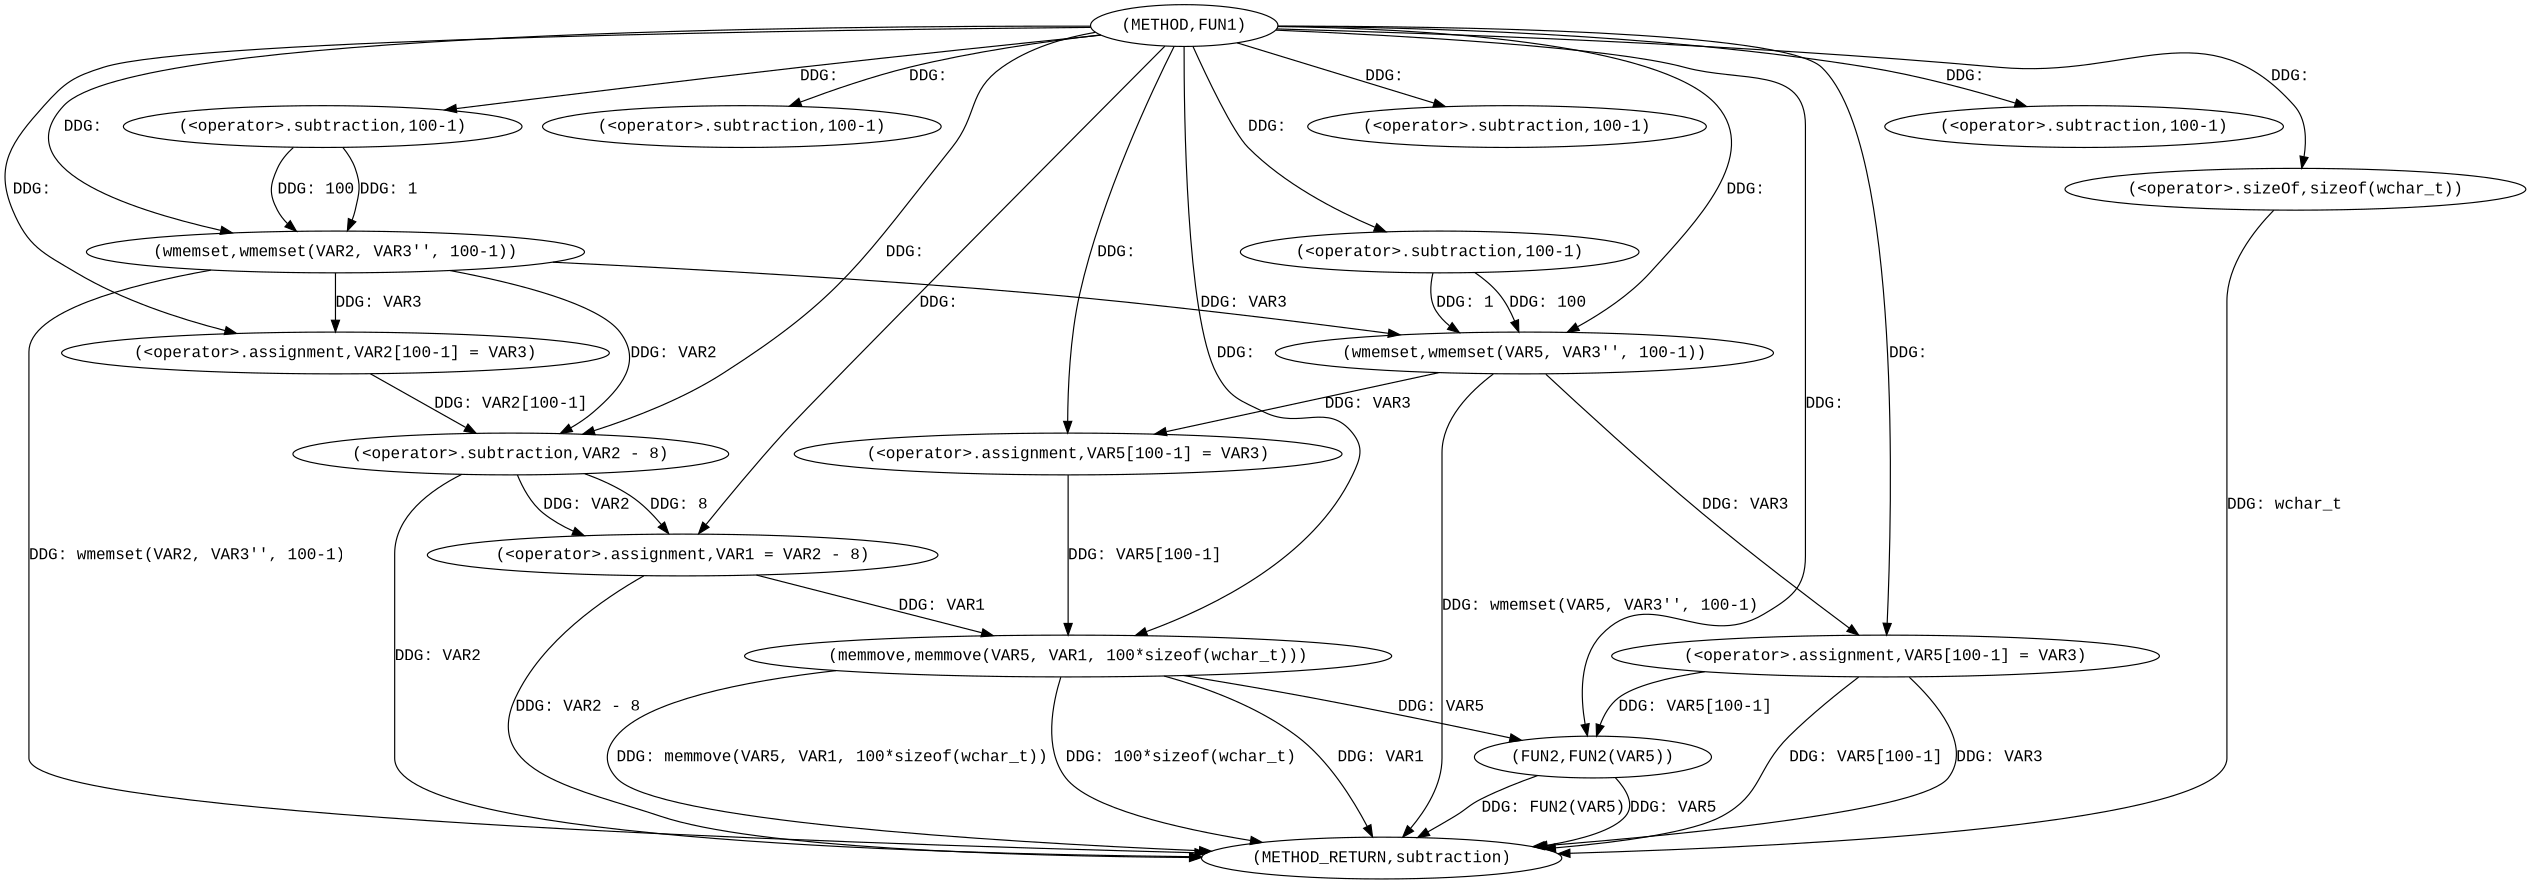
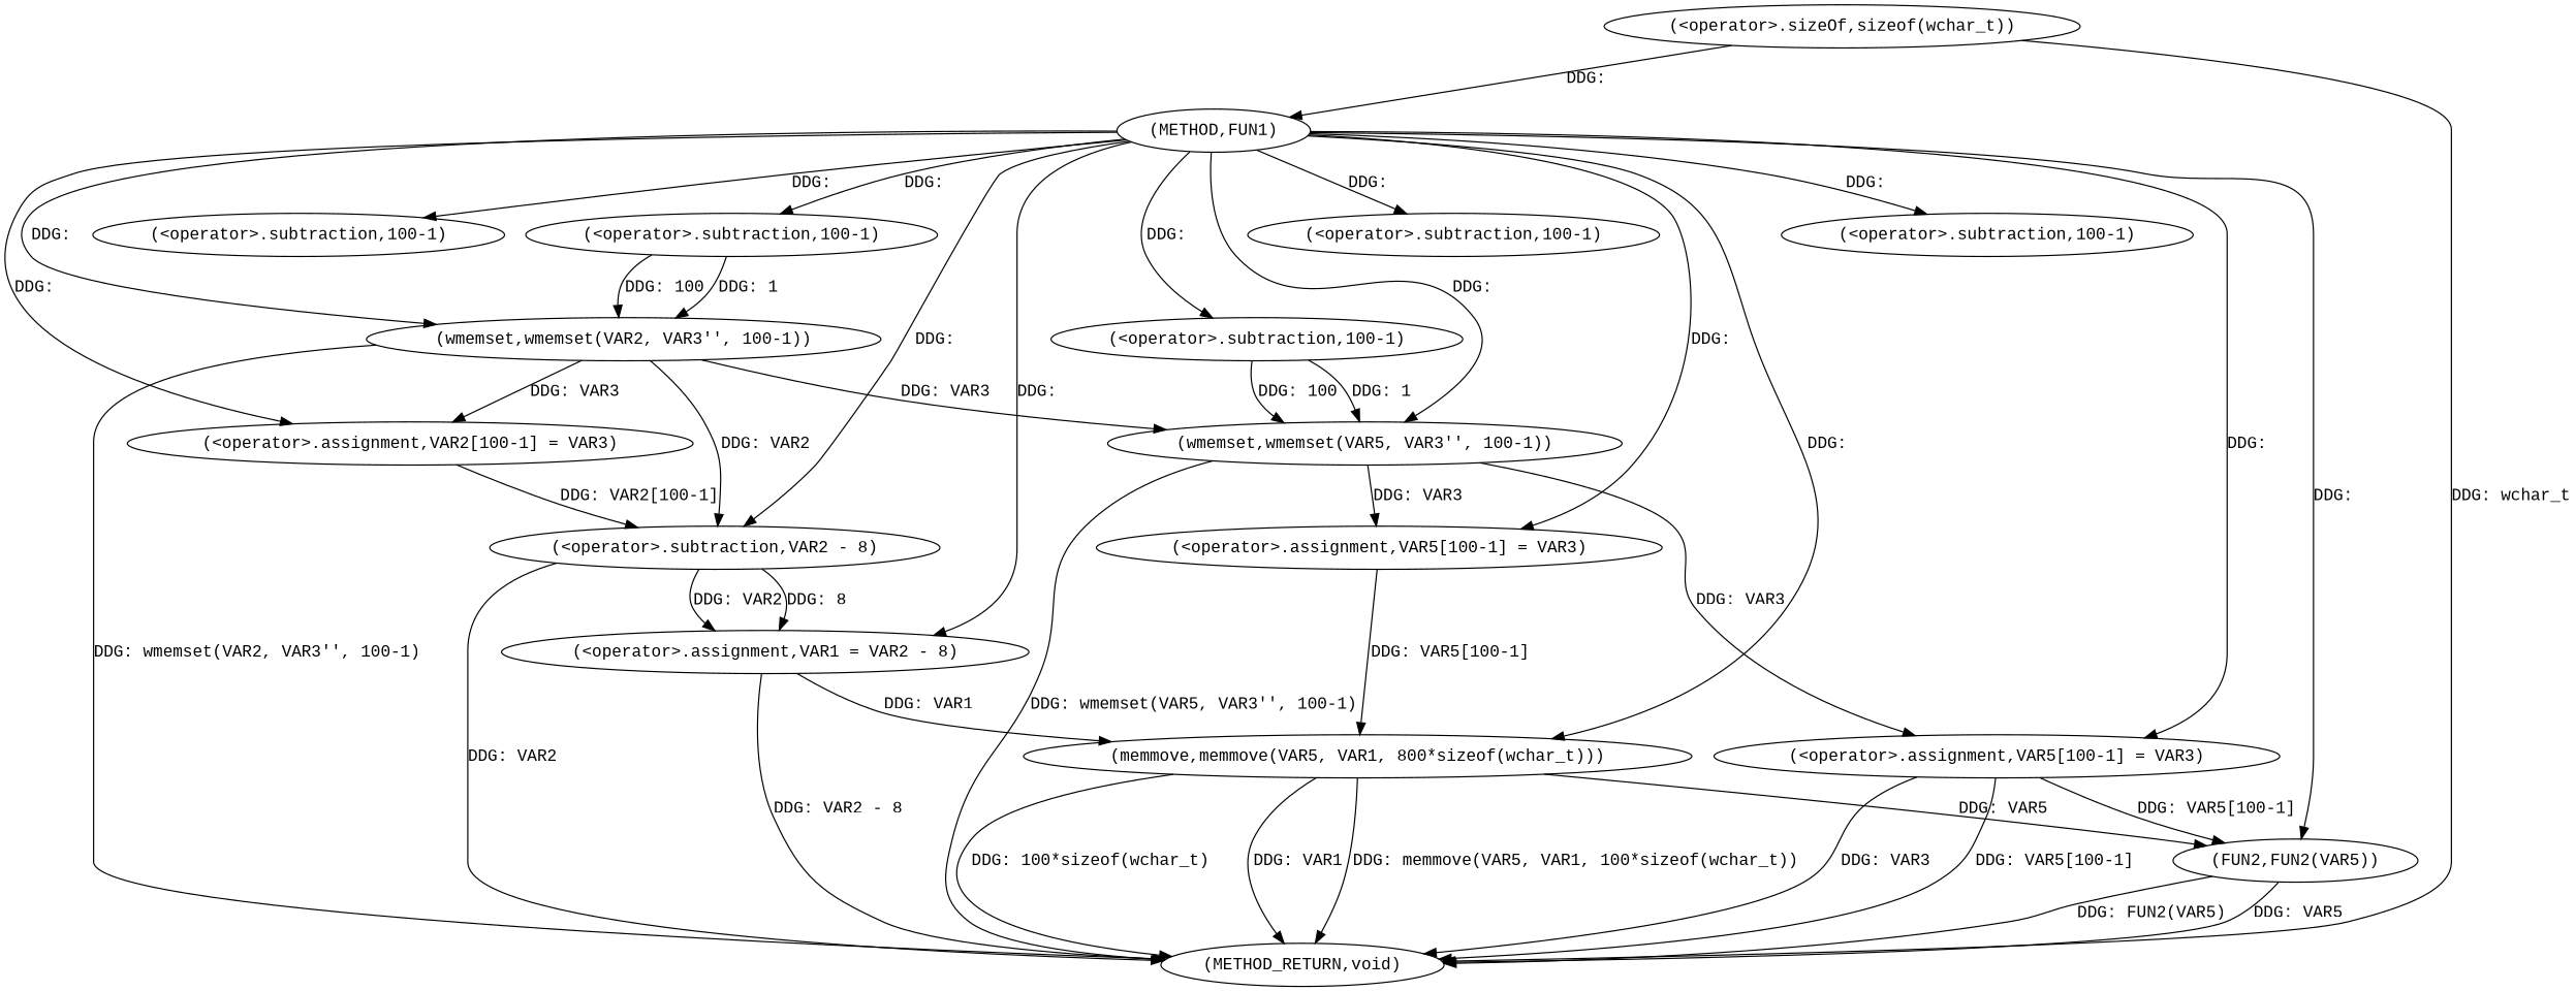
  digraph {
    fontname="Liberation Mono"
    node [fontname="Liberation Mono"]
    edge [fontname="Liberation Mono"]
    n1 [label="(METHOD,FUN1)"]
    n2 [label="(wmemset,wmemset(VAR2, VAR3'', 100-1))"]
    n3 [label="(<operator>.subtraction,100-1)"]
    n4 [label="(<operator>.assignment,VAR2[100-1] = VAR3)"]
    n5 [label="(<operator>.subtraction,100-1)"]
    n6 [label="(<operator>.assignment,VAR1 = VAR2 - 8)"]
    n7 [label="(<operator>.subtraction,VAR2 - 8)"]
    n8 [label="(wmemset,wmemset(VAR5, VAR3'', 100-1))"]
    n9 [label="(<operator>.subtraction,100-1)"]
    n10 [label="(<operator>.assignment,VAR5[100-1] = VAR3)"]
    n11 [label="(<operator>.subtraction,100-1)"]
-   n12 [label="(memmove,memmove(VAR5, VAR1, 100*sizeof(wchar_t)))"]
+   n12 [label="(memmove,memmove(VAR5, VAR1, 800*sizeof(wchar_t)))"]
    n13 [label="(<operator>.sizeOf,sizeof(wchar_t))"]
    n14 [label="(<operator>.assignment,VAR5[100-1] = VAR3)"]
    n15 [label="(<operator>.subtraction,100-1)"]
    n16 [label="(FUN2,FUN2(VAR5))"]
-   n17 [label="(METHOD_RETURN,subtraction)"]
+   n17 [label="(METHOD_RETURN,void)"]
    n1 -> n2 [label="DDG: "]
    n1 -> n3 [label="DDG: "]
    n1 -> n4 [label="DDG: "]
    n1 -> n5 [label="DDG: "]
    n1 -> n6 [label="DDG: "]
    n1 -> n7 [label="DDG: "]
    n1 -> n8 [label="DDG: "]
    n1 -> n9 [label="DDG: "]
    n1 -> n10 [label="DDG: "]
    n1 -> n11 [label="DDG: "]
    n1 -> n12 [label="DDG: "]
-   n1 -> n13 [label="DDG: "]
+   n13 -> n1 [label="DDG: "]
    n1 -> n14 [label="DDG: "]
    n1 -> n15 [label="DDG: "]
    n1 -> n16 [label="DDG: "]
    n2 -> n4 [label="DDG: VAR3"]
    n2 -> n7 [label="DDG: VAR2"]
    n2 -> n8 [label="DDG: VAR3"]
    n2 -> n17 [label="DDG: wmemset(VAR2, VAR3'', 100-1)"]
    n3 -> n2 [label="DDG: 100"]
    n3 -> n2 [label="DDG: 1"]
    n4 -> n7 [label="DDG: VAR2[100-1]"]
    n6 -> n12 [label="DDG: VAR1"]
    n6 -> n17 [label="DDG: VAR2 - 8"]
    n7 -> n6 [label="DDG: VAR2"]
    n7 -> n6 [label="DDG: 8"]
    n7 -> n17 [label="DDG: VAR2"]
    n8 -> n10 [label="DDG: VAR3"]
    n8 -> n14 [label="DDG: VAR3"]
    n8 -> n17 [label="DDG: wmemset(VAR5, VAR3'', 100-1)"]
    n9 -> n8 [label="DDG: 100"]
    n9 -> n8 [label="DDG: 1"]
    n10 -> n12 [label="DDG: VAR5[100-1]"]
    n12 -> n16 [label="DDG: VAR5"]
    n12 -> n17 [label="DDG: 100*sizeof(wchar_t)"]
    n12 -> n17 [label="DDG: VAR1"]
    n12 -> n17 [label="DDG: memmove(VAR5, VAR1, 100*sizeof(wchar_t))"]
    n13 -> n17 [label="DDG: wchar_t"]
    n14 -> n16 [label="DDG: VAR5[100-1]"]
    n14 -> n17 [label="DDG: VAR3"]
    n14 -> n17 [label="DDG: VAR5[100-1]"]
    n16 -> n17 [label="DDG: FUN2(VAR5)"]
    n16 -> n17 [label="DDG: VAR5"]
  }
